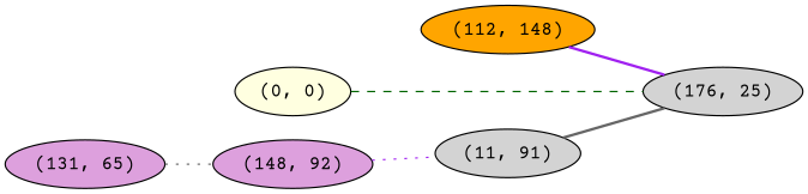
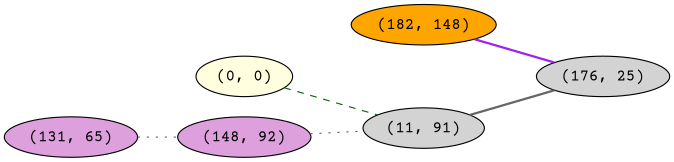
  graph {
    fontname="Courier Prime"
    rankdir=LR
    node [fillcolor=lightgrey fontname="Courier Prime" style=filled]
    edge [color=purple fontname="Courier Prime" style=bold weight=1]
-   "(182, 148)" [fillcolor=orange label="(112, 148)"]
+   "(182, 148)" [fillcolor=orange]
    "(176, 25)"
    "(0, 0)" [fillcolor=lightyellow]
    "(11, 91)"
    "(131, 65)" [fillcolor=plum]
    "(148, 92)" [fillcolor=plum]
    "(182, 148)" -- "(176, 25)"
-   "(0, 0)" -- "(176, 25)" [color=darkgreen style=dashed weight=4]
+   "(0, 0)" -- "(11, 91)" [color=darkgreen style=dashed weight=4]
    "(11, 91)" -- "(176, 25)" [color=gray40]
    "(131, 65)" -- "(148, 92)" [color=gray40 style=dotted]
-   "(148, 92)" -- "(11, 91)" [style=dotted]
+   "(148, 92)" -- "(11, 91)" [color=gray40 style=dotted]
  }
